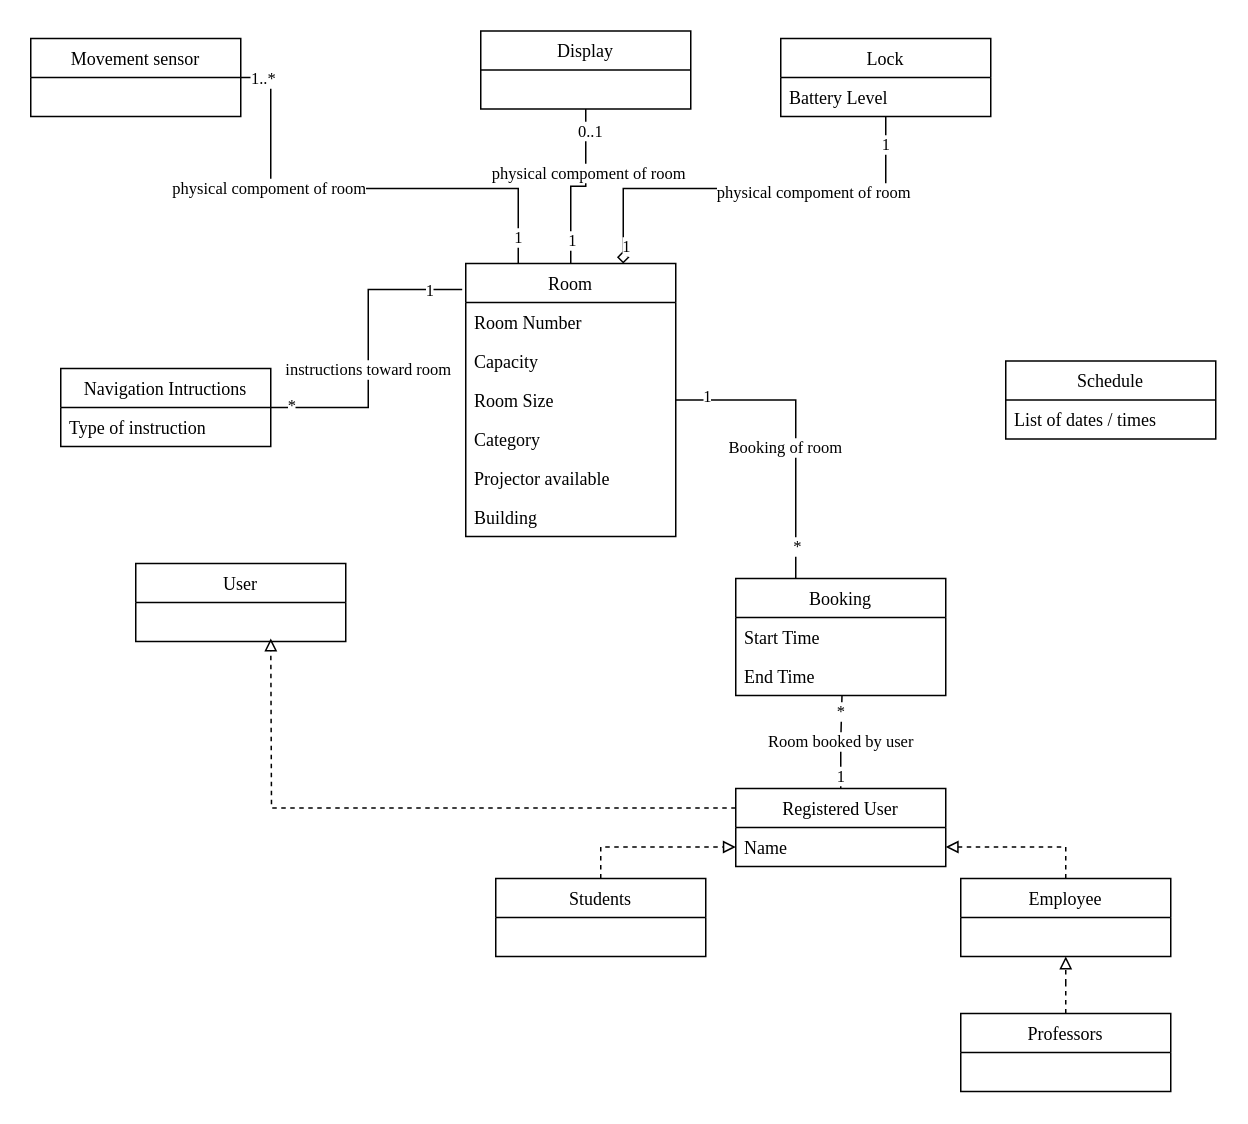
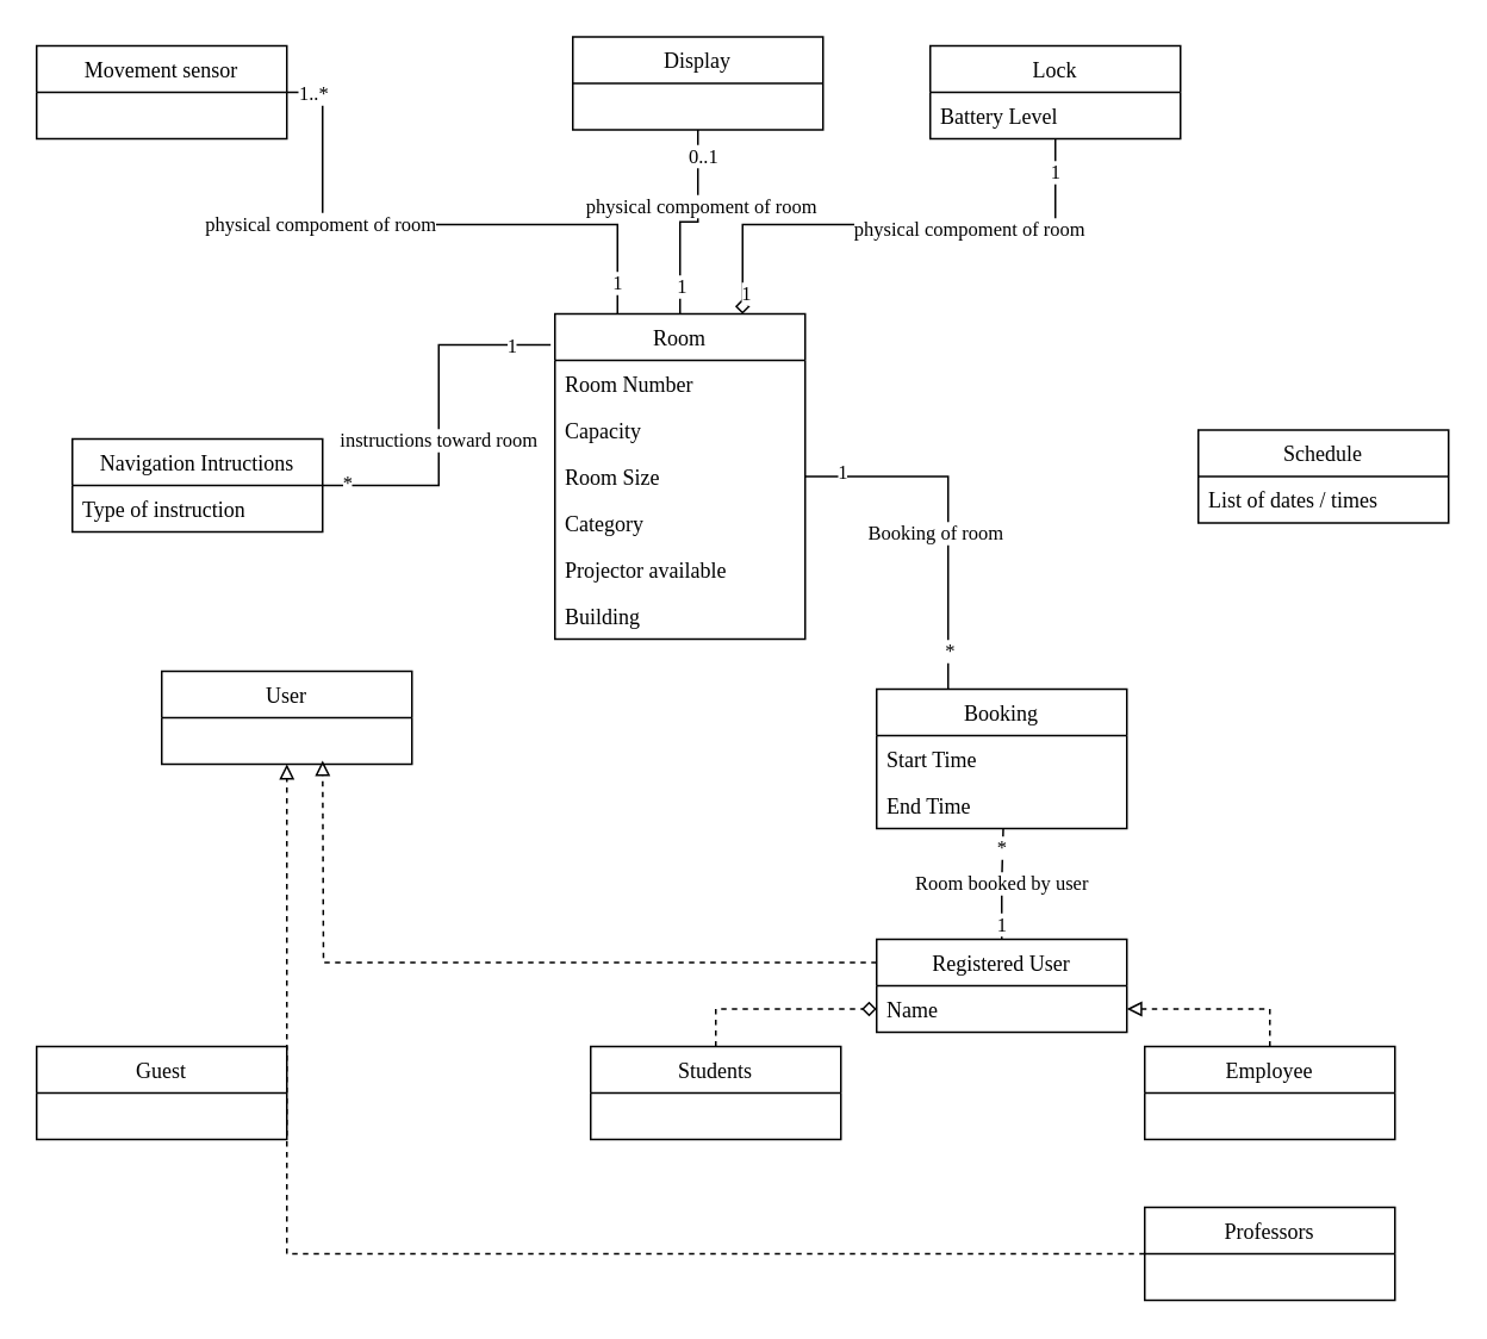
  <mxCell id="0" />
  <mxCell id="1" parent="0" />
  <mxCell id="2" style="edgeStyle=orthogonalEdgeStyle;rounded=0;orthogonalLoop=1;jettySize=auto;html=1;entryX=1;entryY=0.5;entryDx=0;entryDy=0;endArrow=none;endFill=0;fontFamily=Times New Roman;" parent="1" source="6" target="12" edge="1"><mxGeometry relative="1" as="geometry"><Array as="points"><mxPoint x="530" y="266" /></Array></mxGeometry></mxCell>
  <mxCell id="3" value="1" style="edgeLabel;html=1;align=center;verticalAlign=middle;resizable=0;points=[];fontFamily=Times New Roman;" parent="2" vertex="1" connectable="0"><mxGeometry x="0.794" y="-3" relative="1" as="geometry"><mxPoint as="offset" /></mxGeometry></mxCell>
  <mxCell id="4" value="*" style="edgeLabel;html=1;align=center;verticalAlign=middle;resizable=0;points=[];fontFamily=Times New Roman;" parent="2" vertex="1" connectable="0"><mxGeometry x="-0.78" relative="1" as="geometry"><mxPoint as="offset" /></mxGeometry></mxCell>
  <mxCell id="5" value="Booking of room" style="edgeLabel;html=1;align=center;verticalAlign=middle;resizable=0;points=[];fontFamily=Times New Roman;" parent="2" vertex="1" connectable="0"><mxGeometry x="-0.111" y="8" relative="1" as="geometry"><mxPoint as="offset" /></mxGeometry></mxCell>
  <mxCell id="6" value="Booking" style="swimlane;fontStyle=0;childLayout=stackLayout;horizontal=1;startSize=26;fillColor=none;horizontalStack=0;resizeParent=1;resizeParentMax=0;resizeLast=0;collapsible=1;marginBottom=0;fontFamily=Times New Roman;" parent="1" vertex="1"><mxGeometry x="490" y="385" width="140" height="78" as="geometry" /></mxCell>
  <mxCell id="7" value="Start Time" style="text;strokeColor=none;fillColor=none;align=left;verticalAlign=top;spacingLeft=4;spacingRight=4;overflow=hidden;rotatable=0;points=[[0,0.5],[1,0.5]];portConstraint=eastwest;whiteSpace=wrap;html=1;fontFamily=Times New Roman;" parent="6" vertex="1"><mxGeometry y="26" width="140" height="26" as="geometry" /></mxCell>
  <mxCell id="8" value="End Time" style="text;strokeColor=none;fillColor=none;align=left;verticalAlign=top;spacingLeft=4;spacingRight=4;overflow=hidden;rotatable=0;points=[[0,0.5],[1,0.5]];portConstraint=eastwest;whiteSpace=wrap;html=1;fontFamily=Times New Roman;" parent="6" vertex="1"><mxGeometry y="52" width="140" height="26" as="geometry" /></mxCell>
  <mxCell id="9" value="Room" style="swimlane;fontStyle=0;childLayout=stackLayout;horizontal=1;startSize=26;fillColor=none;horizontalStack=0;resizeParent=1;resizeParentMax=0;resizeLast=0;collapsible=1;marginBottom=0;fontFamily=Times New Roman;" parent="1" vertex="1"><mxGeometry x="310" y="175" width="140" height="182" as="geometry" /></mxCell>
  <mxCell id="10" value="Room Number" style="text;strokeColor=none;fillColor=none;align=left;verticalAlign=top;spacingLeft=4;spacingRight=4;overflow=hidden;rotatable=0;points=[[0,0.5],[1,0.5]];portConstraint=eastwest;whiteSpace=wrap;html=1;fontFamily=Times New Roman;" parent="9" vertex="1"><mxGeometry y="26" width="140" height="26" as="geometry" /></mxCell>
  <mxCell id="11" value="Capacity" style="text;strokeColor=none;fillColor=none;align=left;verticalAlign=top;spacingLeft=4;spacingRight=4;overflow=hidden;rotatable=0;points=[[0,0.5],[1,0.5]];portConstraint=eastwest;whiteSpace=wrap;html=1;fontFamily=Times New Roman;" parent="9" vertex="1"><mxGeometry y="52" width="140" height="26" as="geometry" /></mxCell>
  <mxCell id="12" value="Room Size" style="text;strokeColor=none;fillColor=none;align=left;verticalAlign=top;spacingLeft=4;spacingRight=4;overflow=hidden;rotatable=0;points=[[0,0.5],[1,0.5]];portConstraint=eastwest;whiteSpace=wrap;html=1;fontFamily=Times New Roman;" parent="9" vertex="1"><mxGeometry y="78" width="140" height="26" as="geometry" /></mxCell>
  <mxCell id="13" value="Category" style="text;strokeColor=none;fillColor=none;align=left;verticalAlign=top;spacingLeft=4;spacingRight=4;overflow=hidden;rotatable=0;points=[[0,0.5],[1,0.5]];portConstraint=eastwest;whiteSpace=wrap;html=1;fontFamily=Times New Roman;" parent="9" vertex="1"><mxGeometry y="104" width="140" height="26" as="geometry" /></mxCell>
  <mxCell id="14" value="Projector available" style="text;strokeColor=none;fillColor=none;align=left;verticalAlign=top;spacingLeft=4;spacingRight=4;overflow=hidden;rotatable=0;points=[[0,0.5],[1,0.5]];portConstraint=eastwest;whiteSpace=wrap;html=1;fontFamily=Times New Roman;" parent="9" vertex="1"><mxGeometry y="130" width="140" height="26" as="geometry" /></mxCell>
  <mxCell id="15" value="Building" style="text;strokeColor=none;fillColor=none;align=left;verticalAlign=top;spacingLeft=4;spacingRight=4;overflow=hidden;rotatable=0;points=[[0,0.5],[1,0.5]];portConstraint=eastwest;whiteSpace=wrap;html=1;fontFamily=Times New Roman;" parent="9" vertex="1"><mxGeometry y="156" width="140" height="26" as="geometry" /></mxCell>
  <mxCell id="16" style="edgeStyle=orthogonalEdgeStyle;rounded=0;orthogonalLoop=1;jettySize=auto;html=1;entryX=-0.017;entryY=0.095;entryDx=0;entryDy=0;entryPerimeter=0;endArrow=none;endFill=0;fontFamily=Times New Roman;" parent="1" source="20" target="9" edge="1"><mxGeometry relative="1" as="geometry" /></mxCell>
  <mxCell id="17" value="*" style="edgeLabel;html=1;align=center;verticalAlign=middle;resizable=0;points=[];fontFamily=Times New Roman;" parent="16" vertex="1" connectable="0"><mxGeometry x="-0.875" y="2" relative="1" as="geometry"><mxPoint as="offset" /></mxGeometry></mxCell>
  <mxCell id="18" value="1" style="edgeLabel;html=1;align=center;verticalAlign=middle;resizable=0;points=[];fontFamily=Times New Roman;" parent="16" vertex="1" connectable="0"><mxGeometry x="0.788" relative="1" as="geometry"><mxPoint as="offset" /></mxGeometry></mxCell>
  <mxCell id="19" value="instructions toward room" style="edgeLabel;html=1;align=center;verticalAlign=middle;resizable=0;points=[];fontFamily=Times New Roman;" parent="16" vertex="1" connectable="0"><mxGeometry x="-0.121" y="1" relative="1" as="geometry"><mxPoint as="offset" /></mxGeometry></mxCell>
  <mxCell id="20" value="Navigation Intructions" style="swimlane;fontStyle=0;childLayout=stackLayout;horizontal=1;startSize=26;fillColor=none;horizontalStack=0;resizeParent=1;resizeParentMax=0;resizeLast=0;collapsible=1;marginBottom=0;fontFamily=Times New Roman;" parent="1" vertex="1"><mxGeometry x="40" y="245" width="140" height="52" as="geometry" /></mxCell>
  <mxCell id="21" value="Type of instruction" style="text;strokeColor=none;fillColor=none;align=left;verticalAlign=top;spacingLeft=4;spacingRight=4;overflow=hidden;rotatable=0;points=[[0,0.5],[1,0.5]];portConstraint=eastwest;whiteSpace=wrap;html=1;fontFamily=Times New Roman;" parent="20" vertex="1"><mxGeometry y="26" width="140" height="26" as="geometry" /></mxCell>
- <mxCell id="22" style="edgeStyle=orthogonalEdgeStyle;rounded=0;orthogonalLoop=1;jettySize=auto;html=1;entryX=0;entryY=0.75;entryDx=0;entryDy=0;startArrow=none;startFill=0;endArrow=block;endFill=0;exitX=0.5;exitY=0;exitDx=0;exitDy=0;dashed=1;fontFamily=Times New Roman;" parent="1" source="23" target="54" edge="1"><mxGeometry relative="1" as="geometry" /></mxCell>
+ <mxCell id="22" style="edgeStyle=orthogonalEdgeStyle;rounded=0;orthogonalLoop=1;jettySize=auto;html=1;entryX=0;entryY=0.75;entryDx=0;entryDy=0;startArrow=none;startFill=0;endArrow=diamond;endFill=0;exitX=0.5;exitY=0;exitDx=0;exitDy=0;dashed=1;fontFamily=Times New Roman;" parent="1" source="23" target="54" edge="1"><mxGeometry relative="1" as="geometry" /></mxCell>
  <mxCell id="23" value="Students" style="swimlane;fontStyle=0;childLayout=stackLayout;horizontal=1;startSize=26;fillColor=none;horizontalStack=0;resizeParent=1;resizeParentMax=0;resizeLast=0;collapsible=1;marginBottom=0;fontFamily=Times New Roman;" parent="1" vertex="1"><mxGeometry x="330" y="585" width="140" height="52" as="geometry" /></mxCell>
- <mxCell id="24" style="edgeStyle=orthogonalEdgeStyle;rounded=0;orthogonalLoop=1;jettySize=auto;html=1;entryX=0.5;entryY=1;entryDx=0;entryDy=0;startArrow=none;startFill=0;endArrow=block;endFill=0;dashed=1;fontFamily=Times New Roman;" parent="1" source="25" target="27" edge="1"><mxGeometry relative="1" as="geometry" /></mxCell>
+ <mxCell id="24" style="edgeStyle=orthogonalEdgeStyle;rounded=0;orthogonalLoop=1;jettySize=auto;html=1;startArrow=none;startFill=0;endArrow=block;endFill=0;dashed=1;fontFamily=Times New Roman;" parent="1" source="25" target="48" edge="1"><mxGeometry relative="1" as="geometry" /></mxCell>
  <mxCell id="25" value="Professors" style="swimlane;fontStyle=0;childLayout=stackLayout;horizontal=1;startSize=26;fillColor=none;horizontalStack=0;resizeParent=1;resizeParentMax=0;resizeLast=0;collapsible=1;marginBottom=0;fontFamily=Times New Roman;" parent="1" vertex="1"><mxGeometry x="640" y="675" width="140" height="52" as="geometry" /></mxCell>
  <mxCell id="26" style="edgeStyle=orthogonalEdgeStyle;rounded=0;orthogonalLoop=1;jettySize=auto;html=1;entryX=1;entryY=0.75;entryDx=0;entryDy=0;startArrow=none;startFill=0;endArrow=block;endFill=0;exitX=0.5;exitY=0;exitDx=0;exitDy=0;dashed=1;fontFamily=Times New Roman;" parent="1" source="27" target="54" edge="1"><mxGeometry relative="1" as="geometry" /></mxCell>
  <mxCell id="27" value="Employee" style="swimlane;fontStyle=0;childLayout=stackLayout;horizontal=1;startSize=26;fillColor=none;horizontalStack=0;resizeParent=1;resizeParentMax=0;resizeLast=0;collapsible=1;marginBottom=0;fontFamily=Times New Roman;" parent="1" vertex="1"><mxGeometry x="640" y="585" width="140" height="52" as="geometry" /></mxCell>
  <mxCell id="28" style="edgeStyle=orthogonalEdgeStyle;rounded=0;orthogonalLoop=1;jettySize=auto;html=1;entryX=0.5;entryY=0;entryDx=0;entryDy=0;startArrow=none;startFill=0;endArrow=none;endFill=0;fontFamily=Times New Roman;" parent="1" source="32" target="9" edge="1"><mxGeometry relative="1" as="geometry" /></mxCell>
  <mxCell id="29" value="1" style="edgeLabel;html=1;align=center;verticalAlign=middle;resizable=0;points=[];fontFamily=Times New Roman;" parent="28" vertex="1" connectable="0"><mxGeometry x="0.709" relative="1" as="geometry"><mxPoint as="offset" /></mxGeometry></mxCell>
  <mxCell id="30" value="0..1" style="edgeLabel;html=1;align=center;verticalAlign=middle;resizable=0;points=[];fontFamily=Times New Roman;" parent="28" vertex="1" connectable="0"><mxGeometry x="-0.746" y="2" relative="1" as="geometry"><mxPoint as="offset" /></mxGeometry></mxCell>
  <mxCell id="31" value="physical compoment of room" style="edgeLabel;html=1;align=center;verticalAlign=middle;resizable=0;points=[];fontFamily=Times New Roman;" parent="28" vertex="1" connectable="0"><mxGeometry x="-0.248" y="1" relative="1" as="geometry"><mxPoint as="offset" /></mxGeometry></mxCell>
  <mxCell id="32" value="Display" style="swimlane;fontStyle=0;childLayout=stackLayout;horizontal=1;startSize=26;fillColor=none;horizontalStack=0;resizeParent=1;resizeParentMax=0;resizeLast=0;collapsible=1;marginBottom=0;fontFamily=Times New Roman;" parent="1" vertex="1"><mxGeometry x="320" y="20" width="140" height="52" as="geometry" /></mxCell>
  <mxCell id="33" style="edgeStyle=orthogonalEdgeStyle;rounded=0;orthogonalLoop=1;jettySize=auto;html=1;entryX=0.75;entryY=0;entryDx=0;entryDy=0;startArrow=none;startFill=0;endArrow=diamond;endFill=0;fontFamily=Times New Roman;" parent="1" source="38" target="9" edge="1"><mxGeometry relative="1" as="geometry"><Array as="points"><mxPoint x="590" y="125" /><mxPoint x="415" y="125" /></Array></mxGeometry></mxCell>
  <mxCell id="34" value="1" style="edgeLabel;html=1;align=center;verticalAlign=middle;resizable=0;points=[];fontFamily=Times New Roman;" parent="33" vertex="1" connectable="0"><mxGeometry x="0.911" y="1" relative="1" as="geometry"><mxPoint as="offset" /></mxGeometry></mxCell>
  <mxCell id="35" value="1" style="edgeLabel;html=1;align=center;verticalAlign=middle;resizable=0;points=[];fontFamily=Times New Roman;" parent="33" vertex="1" connectable="0"><mxGeometry x="-0.869" y="-1" relative="1" as="geometry"><mxPoint as="offset" /></mxGeometry></mxCell>
  <mxCell id="36" value="&lt;span style=&quot;color: rgba(0, 0, 0, 0); font-size: 0px; text-align: start; background-color: rgb(251, 251, 251);&quot;&gt;%3CmxGraphModel%3E%3Croot%3E%3CmxCell%20id%3D%220%22%2F%3E%3CmxCell%20id%3D%221%22%20parent%3D%220%22%2F%3E%3CmxCell%20id%3D%222%22%20value%3D%22physical%20compoment%20of%20room%22%20style%3D%22edgeLabel%3Bhtml%3D1%3Balign%3Dcenter%3BverticalAlign%3Dmiddle%3Bresizable%3D0%3Bpoints%3D%5B%5D%3B%22%20vertex%3D%221%22%20connectable%3D%220%22%20parent%3D%221%22%3E%3CmxGeometry%20x%3D%22371%22%20y%3D%22-41.333%22%20as%3D%22geometry%22%2F%3E%3C%2FmxCell%3E%3C%2Froot%3E%3C%2FmxGraphModel%3&lt;/span&gt;" style="edgeLabel;html=1;align=center;verticalAlign=middle;resizable=0;points=[];fontFamily=Times New Roman;" parent="33" vertex="1" connectable="0"><mxGeometry x="-0.15" y="-3" relative="1" as="geometry"><mxPoint as="offset" /></mxGeometry></mxCell>
  <mxCell id="37" value="physical compoment of room" style="edgeLabel;html=1;align=center;verticalAlign=middle;resizable=0;points=[];fontFamily=Times New Roman;" parent="33" vertex="1" connectable="0"><mxGeometry x="-0.133" y="2" relative="1" as="geometry"><mxPoint x="21" as="offset" /></mxGeometry></mxCell>
  <mxCell id="38" value="Lock" style="swimlane;fontStyle=0;childLayout=stackLayout;horizontal=1;startSize=26;fillColor=none;horizontalStack=0;resizeParent=1;resizeParentMax=0;resizeLast=0;collapsible=1;marginBottom=0;fontFamily=Times New Roman;" parent="1" vertex="1"><mxGeometry x="520" y="25" width="140" height="52" as="geometry" /></mxCell>
  <mxCell id="39" value="Battery Level" style="text;strokeColor=none;fillColor=none;align=left;verticalAlign=top;spacingLeft=4;spacingRight=4;overflow=hidden;rotatable=0;points=[[0,0.5],[1,0.5]];portConstraint=eastwest;whiteSpace=wrap;html=1;fontFamily=Times New Roman;" parent="38" vertex="1"><mxGeometry y="26" width="140" height="26" as="geometry" /></mxCell>
  <mxCell id="40" style="edgeStyle=orthogonalEdgeStyle;rounded=0;orthogonalLoop=1;jettySize=auto;html=1;entryX=0.25;entryY=0;entryDx=0;entryDy=0;startArrow=none;startFill=0;endArrow=none;endFill=0;fontFamily=Times New Roman;" parent="1" source="44" target="9" edge="1"><mxGeometry relative="1" as="geometry"><Array as="points"><mxPoint x="180" y="125" /><mxPoint x="345" y="125" /></Array></mxGeometry></mxCell>
  <mxCell id="41" value="1..*" style="edgeLabel;html=1;align=center;verticalAlign=middle;resizable=0;points=[];fontFamily=Times New Roman;" parent="40" vertex="1" connectable="0"><mxGeometry x="-0.907" relative="1" as="geometry"><mxPoint as="offset" /></mxGeometry></mxCell>
  <mxCell id="42" value="1" style="edgeLabel;html=1;align=center;verticalAlign=middle;resizable=0;points=[];fontFamily=Times New Roman;" parent="40" vertex="1" connectable="0"><mxGeometry x="0.882" y="-1" relative="1" as="geometry"><mxPoint as="offset" /></mxGeometry></mxCell>
  <mxCell id="43" value="physical compoment of room" style="edgeLabel;html=1;align=center;verticalAlign=middle;resizable=0;points=[];fontFamily=Times New Roman;" parent="40" vertex="1" connectable="0"><mxGeometry x="-0.396" y="-2" relative="1" as="geometry"><mxPoint as="offset" /></mxGeometry></mxCell>
  <mxCell id="44" value="Movement sensor" style="swimlane;fontStyle=0;childLayout=stackLayout;horizontal=1;startSize=26;fillColor=none;horizontalStack=0;resizeParent=1;resizeParentMax=0;resizeLast=0;collapsible=1;marginBottom=0;fontFamily=Times New Roman;" parent="1" vertex="1"><mxGeometry x="20" y="25" width="140" height="52" as="geometry" /></mxCell>
  <mxCell id="45" value="Schedule" style="swimlane;fontStyle=0;childLayout=stackLayout;horizontal=1;startSize=26;fillColor=none;horizontalStack=0;resizeParent=1;resizeParentMax=0;resizeLast=0;collapsible=1;marginBottom=0;fontFamily=Times New Roman;" parent="1" vertex="1"><mxGeometry x="670" y="240" width="140" height="52" as="geometry" /></mxCell>
  <mxCell id="46" value="List of dates / times" style="text;strokeColor=none;fillColor=none;align=left;verticalAlign=top;spacingLeft=4;spacingRight=4;overflow=hidden;rotatable=0;points=[[0,0.5],[1,0.5]];portConstraint=eastwest;whiteSpace=wrap;html=1;fontFamily=Times New Roman;" parent="45" vertex="1"><mxGeometry y="26" width="140" height="26" as="geometry" /></mxCell>
+ <mxCell id="47" value="Guest" style="swimlane;fontStyle=0;childLayout=stackLayout;horizontal=1;startSize=26;fillColor=none;horizontalStack=0;resizeParent=1;resizeParentMax=0;resizeLast=0;collapsible=1;marginBottom=0;fontFamily=Times New Roman;" parent="1" vertex="1"><mxGeometry x="20" y="585" width="140" height="52" as="geometry" /></mxCell>
  <mxCell id="48" value="User" style="swimlane;fontStyle=0;childLayout=stackLayout;horizontal=1;startSize=26;fillColor=none;horizontalStack=0;resizeParent=1;resizeParentMax=0;resizeLast=0;collapsible=1;marginBottom=0;fontFamily=Times New Roman;" parent="1" vertex="1"><mxGeometry x="90" y="375" width="140" height="52" as="geometry" /></mxCell>
  <mxCell id="49" style="edgeStyle=orthogonalEdgeStyle;rounded=0;orthogonalLoop=1;jettySize=auto;html=1;startArrow=none;startFill=0;endArrow=block;endFill=0;exitX=0;exitY=0.25;exitDx=0;exitDy=0;dashed=1;fontFamily=Times New Roman;" parent="1" source="54" edge="1"><mxGeometry relative="1" as="geometry"><mxPoint x="180" y="425" as="targetPoint" /></mxGeometry></mxCell>
  <mxCell id="50" style="edgeStyle=orthogonalEdgeStyle;rounded=0;orthogonalLoop=1;jettySize=auto;html=1;entryX=0.506;entryY=0.985;entryDx=0;entryDy=0;entryPerimeter=0;startArrow=none;startFill=0;endArrow=none;endFill=0;fontFamily=Times New Roman;" parent="1" source="54" target="8" edge="1"><mxGeometry relative="1" as="geometry" /></mxCell>
  <mxCell id="51" value="*" style="edgeLabel;html=1;align=center;verticalAlign=middle;resizable=0;points=[];fontFamily=Times New Roman;" parent="50" vertex="1" connectable="0"><mxGeometry x="0.813" y="1" relative="1" as="geometry"><mxPoint y="5" as="offset" /></mxGeometry></mxCell>
  <mxCell id="52" value="1" style="edgeLabel;html=1;align=center;verticalAlign=middle;resizable=0;points=[];fontFamily=Times New Roman;" parent="50" vertex="1" connectable="0"><mxGeometry x="-0.719" y="1" relative="1" as="geometry"><mxPoint as="offset" /></mxGeometry></mxCell>
  <mxCell id="53" value="Room booked by user" style="edgeLabel;html=1;align=center;verticalAlign=middle;resizable=0;points=[];fontFamily=Times New Roman;" parent="50" vertex="1" connectable="0"><mxGeometry x="0.166" y="1" relative="1" as="geometry"><mxPoint y="5" as="offset" /></mxGeometry></mxCell>
  <mxCell id="54" value="Registered User" style="swimlane;fontStyle=0;childLayout=stackLayout;horizontal=1;startSize=26;fillColor=none;horizontalStack=0;resizeParent=1;resizeParentMax=0;resizeLast=0;collapsible=1;marginBottom=0;fontFamily=Times New Roman;" parent="1" vertex="1"><mxGeometry x="490" y="525" width="140" height="52" as="geometry" /></mxCell>
  <mxCell id="55" value="Name" style="text;strokeColor=none;fillColor=none;align=left;verticalAlign=top;spacingLeft=4;spacingRight=4;overflow=hidden;rotatable=0;points=[[0,0.5],[1,0.5]];portConstraint=eastwest;whiteSpace=wrap;html=1;fontFamily=Times New Roman;" parent="54" vertex="1"><mxGeometry y="26" width="140" height="26" as="geometry" /></mxCell>
